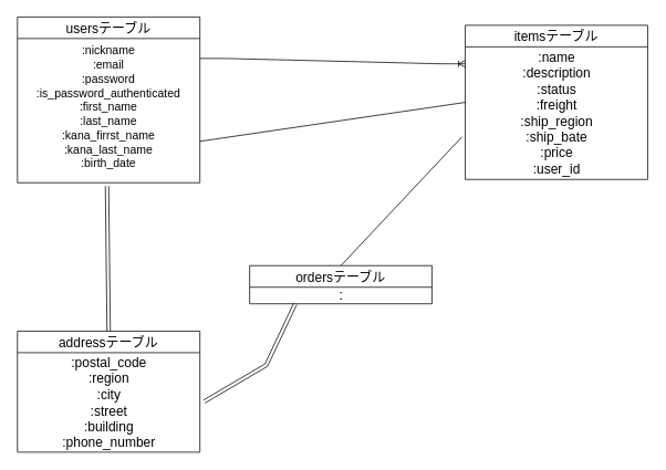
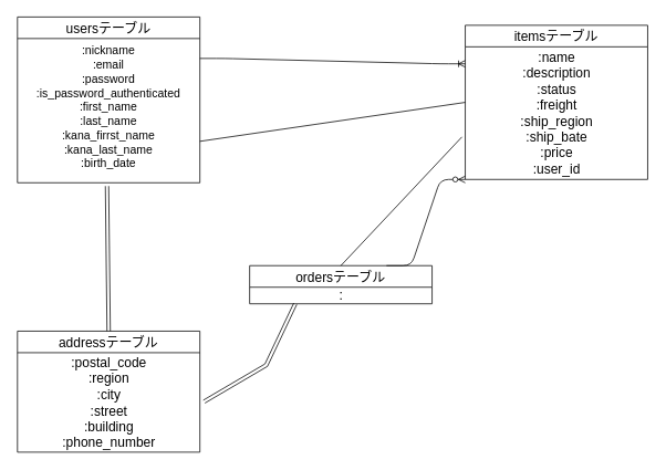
  <mxCell id="0" />
  <mxCell id="1" parent="0" />
  <mxCell id="2" value="usersテーブル" style="swimlane;fontStyle=0;childLayout=stackLayout;horizontal=1;startSize=26;fillColor=none;horizontalStack=0;resizeParent=1;resizeParentMax=0;resizeLast=0;collapsible=1;marginBottom=0;fontSize=16;" vertex="1" parent="1"><mxGeometry x="20" y="20" width="220" height="200" as="geometry" /></mxCell>
  <mxCell id="3" value="" style="edgeStyle=entityRelationEdgeStyle;fontSize=12;html=1;endArrow=ERoneToMany;align=center;exitX=1;exitY=0.25;exitDx=0;exitDy=0;entryX=0;entryY=0.25;entryDx=0;entryDy=0;" edge="1" parent="1" source="2" target="8"><mxGeometry width="100" height="100" relative="1" as="geometry"><mxPoint x="270" y="90" as="sourcePoint" /><mxPoint x="350" y="65" as="targetPoint" /></mxGeometry></mxCell>
  <mxCell id="4" value=":nickname&#10;:email&#10;:password&#10;:is_password_authenticated&#10;:first_name&#10;:last_name&#10;:kana_firrst_name&#10;:kana_last_name&#10;:birth_date" style="text;strokeColor=none;fillColor=none;align=center;verticalAlign=top;spacingLeft=4;spacingRight=4;overflow=hidden;rotatable=0;points=[[0,0.5],[1,0.5]];portConstraint=eastwest;fontSize=14;" vertex="1" parent="1"><mxGeometry x="20" y="46" width="220" height="174" as="geometry" /></mxCell>
  <mxCell id="5" value="" style="endArrow=none;html=1;rounded=0;fontSize=16;align=center;entryX=0;entryY=0.5;entryDx=0;entryDy=0;exitX=1;exitY=0.75;exitDx=0;exitDy=0;" edge="1" parent="1" source="2" target="8"><mxGeometry relative="1" as="geometry"><mxPoint x="250" y="170" as="sourcePoint" /><mxPoint x="340" y="310" as="targetPoint" /></mxGeometry></mxCell>
  <mxCell id="6" value="addressテーブル" style="swimlane;fontStyle=0;childLayout=stackLayout;horizontal=1;startSize=26;fillColor=none;horizontalStack=0;resizeParent=1;resizeParentMax=0;resizeLast=0;collapsible=1;marginBottom=0;fontSize=16;" vertex="1" parent="1"><mxGeometry x="20" y="399" width="220" height="146" as="geometry" /></mxCell>
  <mxCell id="7" value=":postal_code&lt;br&gt;:region&lt;br&gt;:city&lt;br&gt;:street&lt;br&gt;:building&lt;br&gt;:phone_number" style="text;html=1;align=center;verticalAlign=middle;resizable=0;points=[];autosize=1;fontSize=16;" vertex="1" parent="6"><mxGeometry y="26" width="220" height="120" as="geometry" /></mxCell>
  <mxCell id="8" value="itemsテーブル" style="swimlane;fontStyle=0;childLayout=stackLayout;horizontal=1;startSize=26;fillColor=none;horizontalStack=0;resizeParent=1;resizeParentMax=0;resizeLast=0;collapsible=1;marginBottom=0;fontSize=16;" vertex="1" parent="1"><mxGeometry x="560" y="30" width="220" height="186" as="geometry" /></mxCell>
  <mxCell id="9" value=":name&lt;br&gt;:description&lt;br&gt;:status&lt;br&gt;:freight&lt;br&gt;:ship_region&lt;br&gt;:ship_bate&lt;br&gt;:price&lt;br&gt;:user_id" style="text;html=1;align=center;verticalAlign=middle;resizable=0;points=[];autosize=1;fontSize=16;" vertex="1" parent="8"><mxGeometry y="26" width="220" height="160" as="geometry" /></mxCell>
  <mxCell id="10" value="" style="shape=link;html=1;rounded=0;fontSize=16;align=center;exitX=0.491;exitY=1.023;exitDx=0;exitDy=0;exitPerimeter=0;entryX=0.5;entryY=0;entryDx=0;entryDy=0;" edge="1" parent="1" source="4" target="6"><mxGeometry relative="1" as="geometry"><mxPoint x="90" y="310" as="sourcePoint" /><mxPoint x="250" y="310" as="targetPoint" /></mxGeometry></mxCell>
  <mxCell id="11" value="ordersテーブル" style="swimlane;fontStyle=0;childLayout=stackLayout;horizontal=1;startSize=26;fillColor=none;horizontalStack=0;resizeParent=1;resizeParentMax=0;resizeLast=0;collapsible=1;marginBottom=0;fontSize=16;" vertex="1" parent="1"><mxGeometry x="300" y="320" width="220" height="46" as="geometry" /></mxCell>
  <mxCell id="12" value=":" style="text;html=1;align=center;verticalAlign=middle;resizable=0;points=[];autosize=1;fontSize=16;" vertex="1" parent="11"><mxGeometry y="26" width="220" height="20" as="geometry" /></mxCell>
+ <mxCell id="13" value="" style="edgeStyle=entityRelationEdgeStyle;fontSize=12;html=1;endArrow=ERzeroToMany;endFill=1;align=center;exitX=0.75;exitY=0;exitDx=0;exitDy=0;entryX=0;entryY=1;entryDx=0;entryDy=0;" edge="1" parent="1" source="11" target="8"><mxGeometry width="100" height="100" relative="1" as="geometry"><mxPoint x="520" y="360" as="sourcePoint" /><mxPoint x="680" y="270" as="targetPoint" /></mxGeometry></mxCell>
  <mxCell id="14" value="" style="endArrow=none;html=1;rounded=0;fontSize=16;align=center;entryX=-0.018;entryY=0.679;entryDx=0;entryDy=0;entryPerimeter=0;exitX=0.5;exitY=0;exitDx=0;exitDy=0;" edge="1" parent="1" source="11" target="9"><mxGeometry relative="1" as="geometry"><mxPoint x="320" y="230" as="sourcePoint" /><mxPoint x="480" y="230" as="targetPoint" /></mxGeometry></mxCell>
  <mxCell id="15" value="" style="shape=link;html=1;rounded=0;fontSize=16;align=center;exitX=1.023;exitY=0.492;exitDx=0;exitDy=0;exitPerimeter=0;entryX=0.25;entryY=1;entryDx=0;entryDy=0;" edge="1" parent="1" source="7" target="11"><mxGeometry relative="1" as="geometry"><mxPoint x="180" y="300" as="sourcePoint" /><mxPoint x="340" y="380" as="targetPoint" /><Array as="points"><mxPoint x="320" y="440" /></Array></mxGeometry></mxCell>
